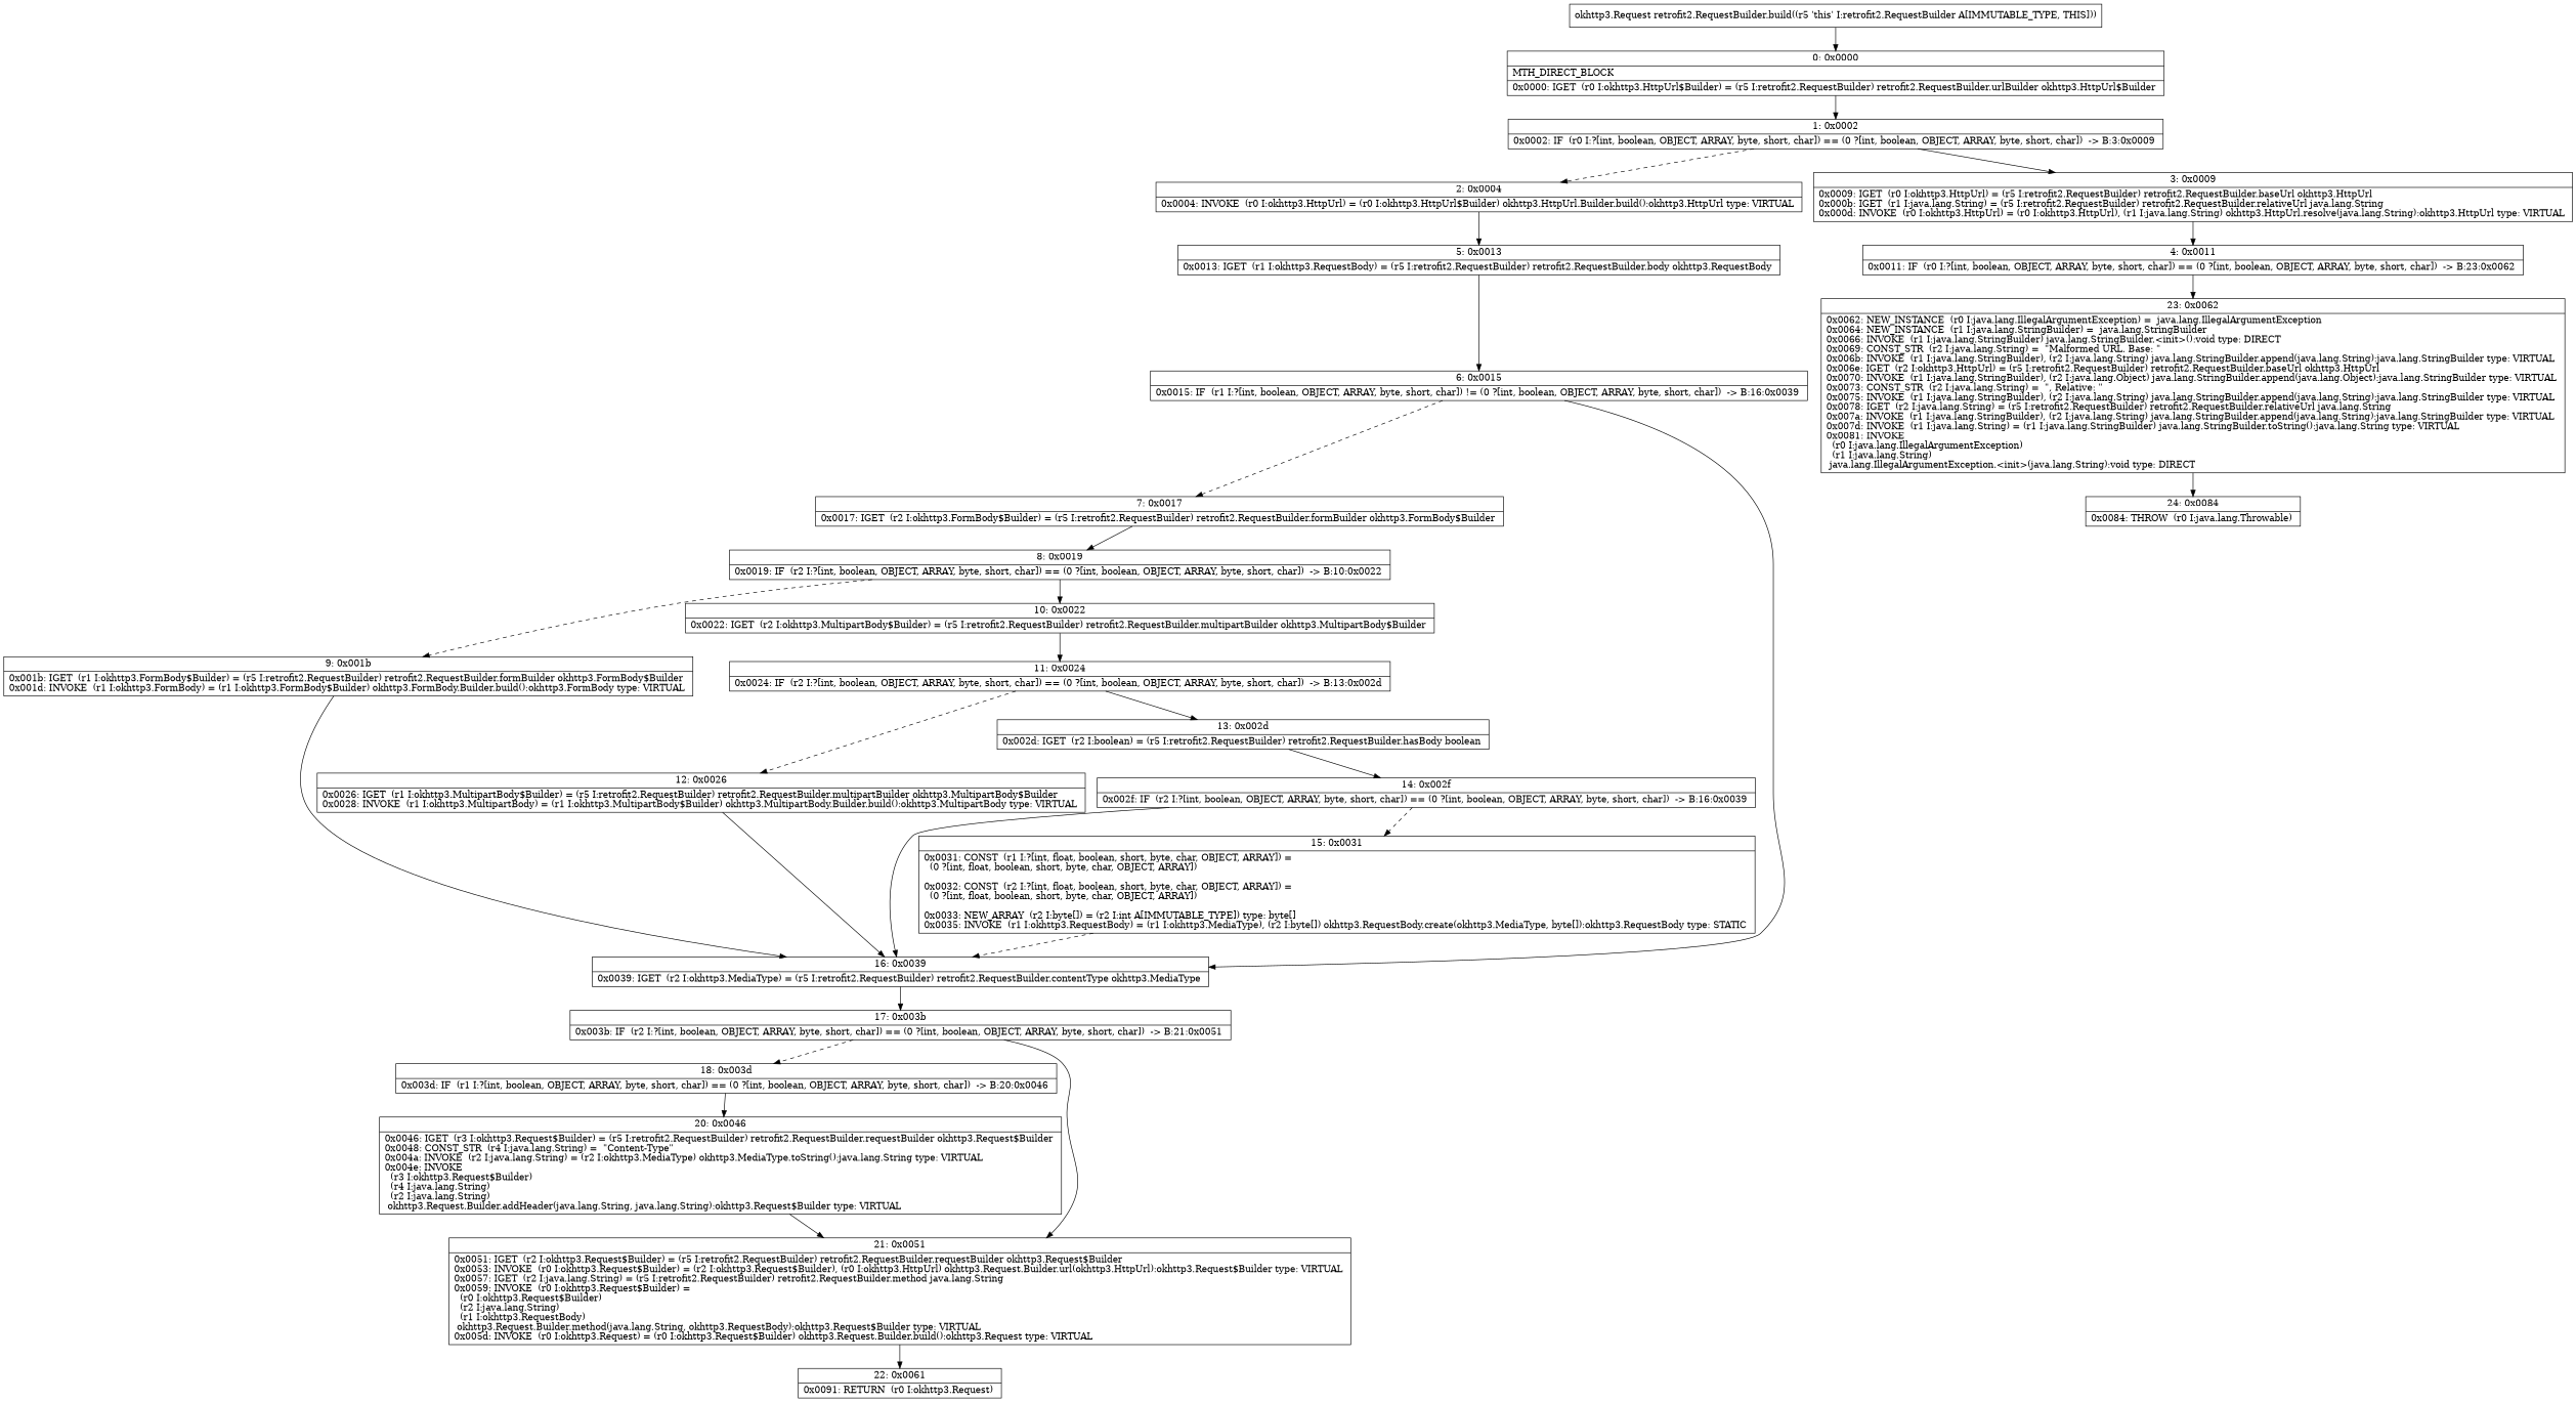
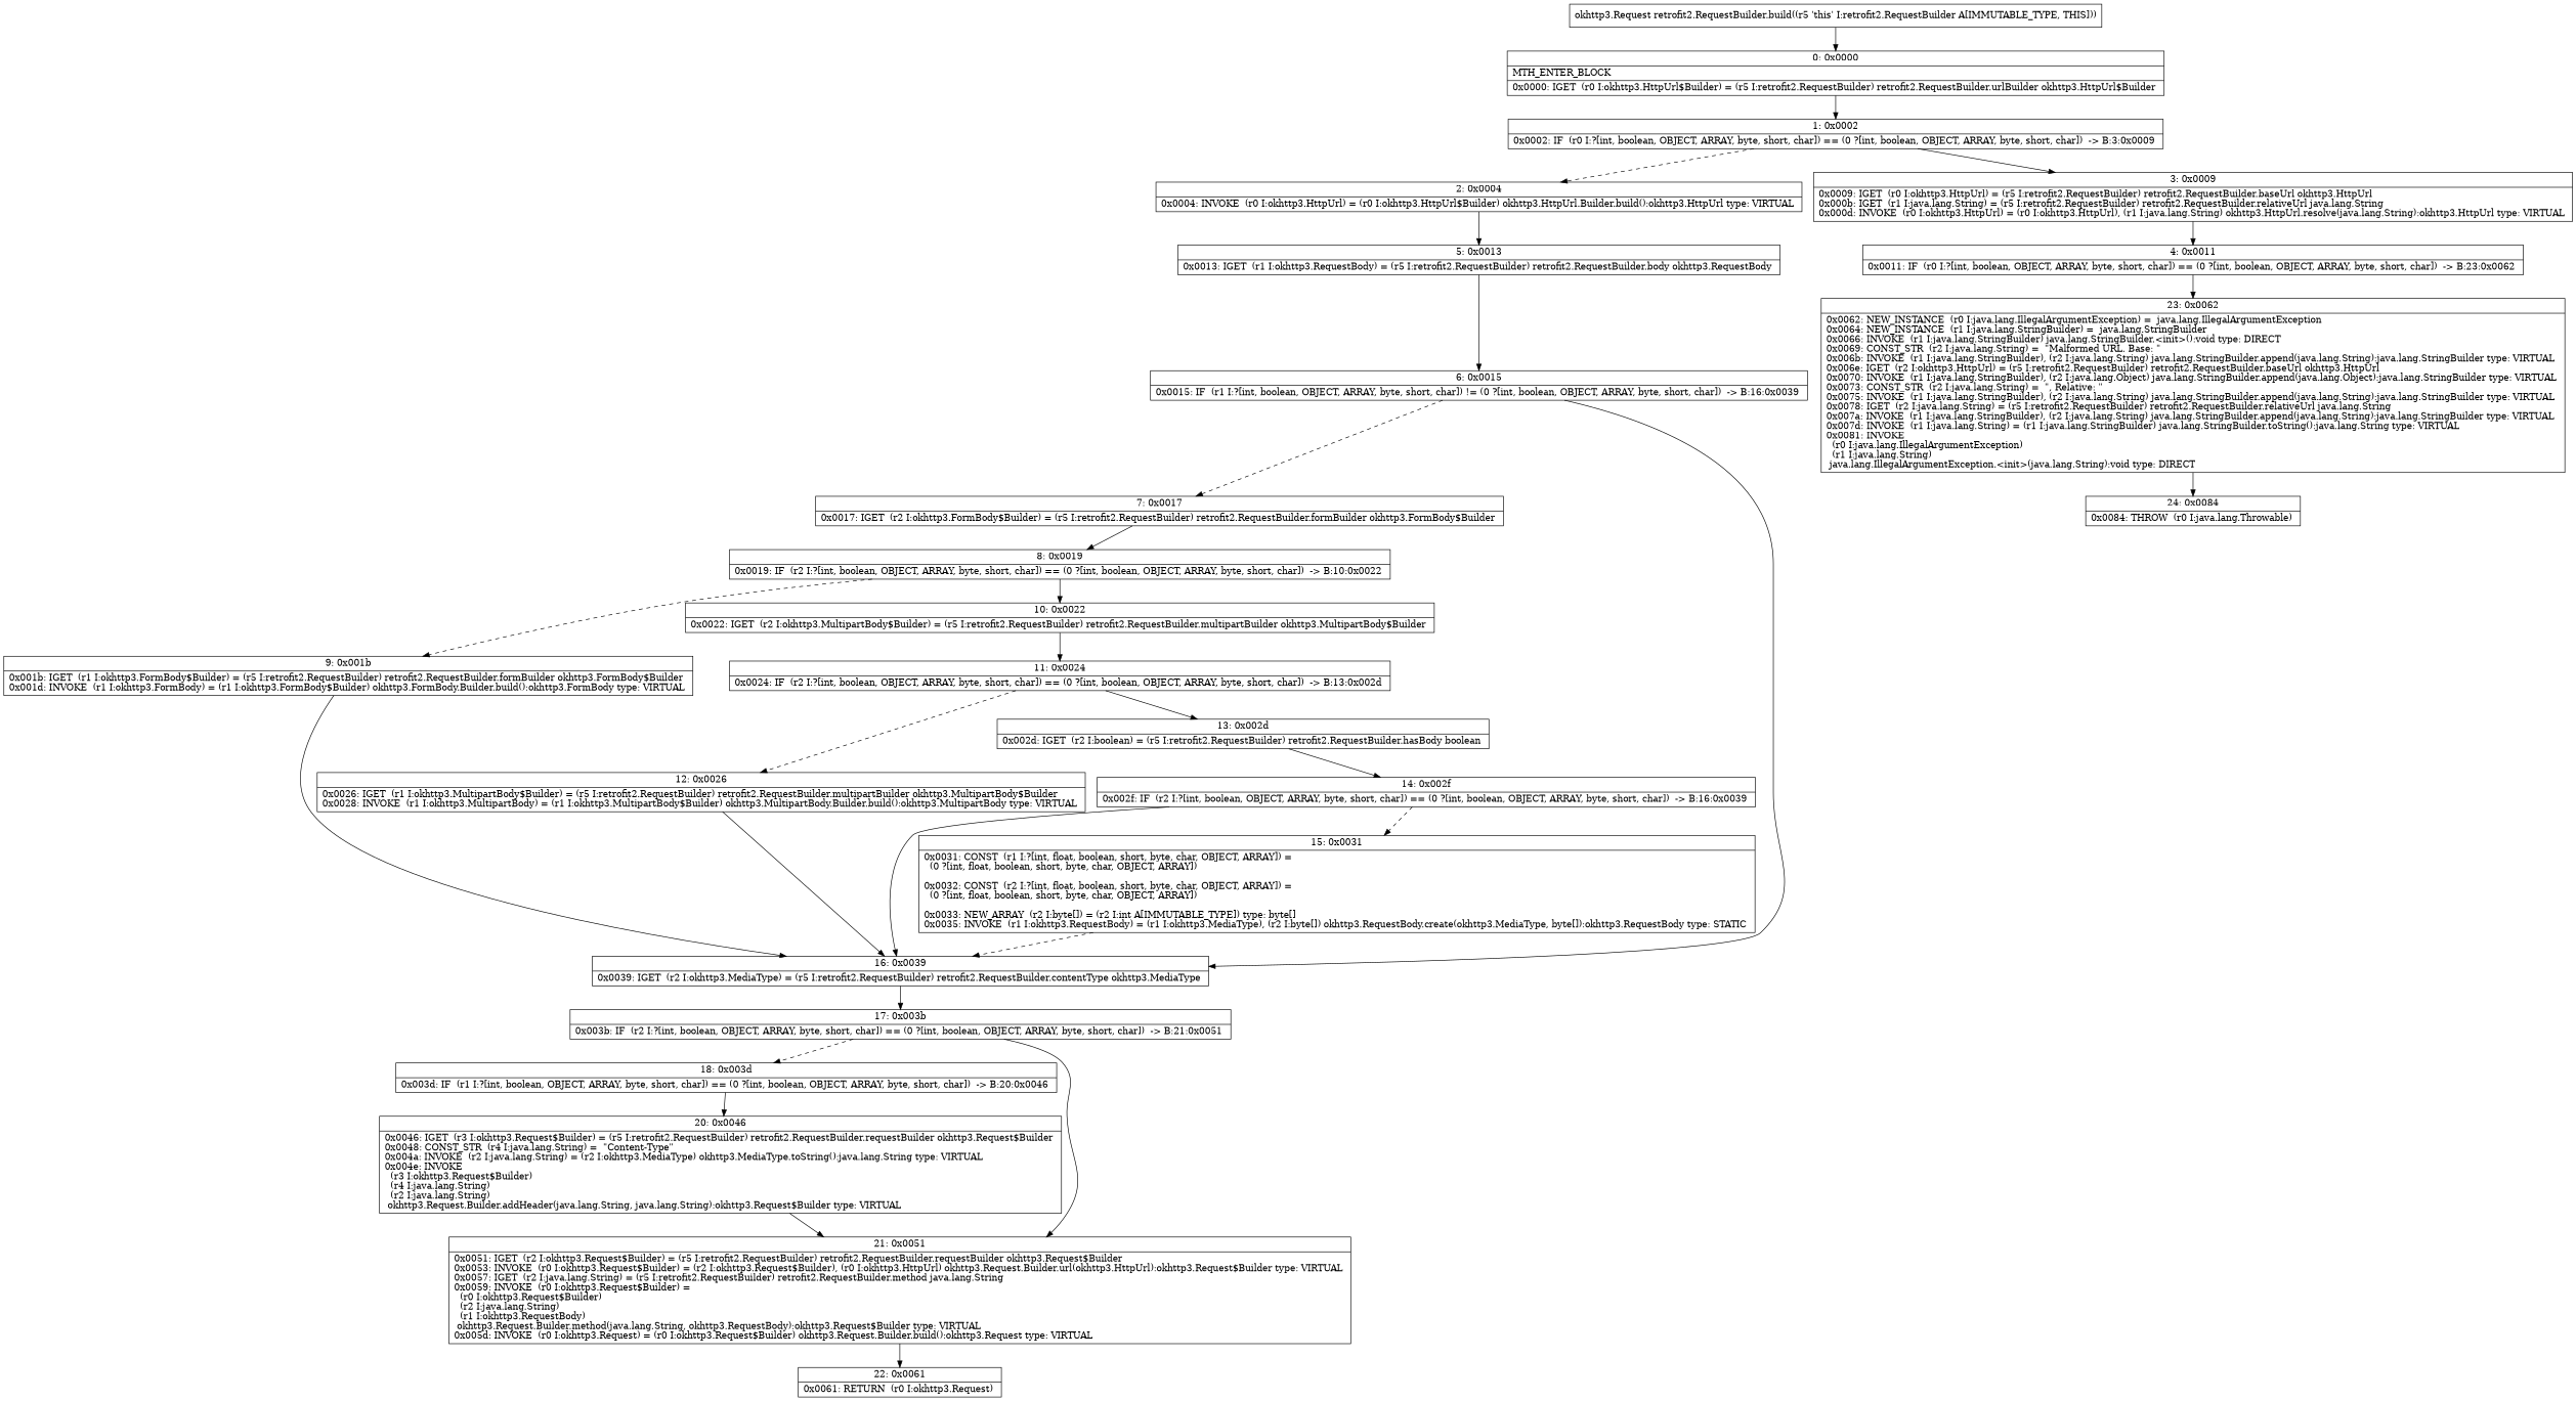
  digraph {
    node [shape=record]
-   n1 [label="{0\:\ 0x0000|MTH_DIRECT_BLOCK\l|0x0000: IGET  (r0 I:okhttp3.HttpUrl$Builder) = (r5 I:retrofit2.RequestBuilder) retrofit2.RequestBuilder.urlBuilder okhttp3.HttpUrl$Builder \l}"]
+   n1 [label="{0\:\ 0x0000|MTH_ENTER_BLOCK\l|0x0000: IGET  (r0 I:okhttp3.HttpUrl$Builder) = (r5 I:retrofit2.RequestBuilder) retrofit2.RequestBuilder.urlBuilder okhttp3.HttpUrl$Builder \l}"]
    n2 [label="{1\:\ 0x0002|0x0002: IF  (r0 I:?[int, boolean, OBJECT, ARRAY, byte, short, char]) == (0 ?[int, boolean, OBJECT, ARRAY, byte, short, char])  \-\> B:3:0x0009 \l}"]
    n3 [label="{2\:\ 0x0004|0x0004: INVOKE  (r0 I:okhttp3.HttpUrl) = (r0 I:okhttp3.HttpUrl$Builder) okhttp3.HttpUrl.Builder.build():okhttp3.HttpUrl type: VIRTUAL \l}"]
    n4 [label="{3\:\ 0x0009|0x0009: IGET  (r0 I:okhttp3.HttpUrl) = (r5 I:retrofit2.RequestBuilder) retrofit2.RequestBuilder.baseUrl okhttp3.HttpUrl \l0x000b: IGET  (r1 I:java.lang.String) = (r5 I:retrofit2.RequestBuilder) retrofit2.RequestBuilder.relativeUrl java.lang.String \l0x000d: INVOKE  (r0 I:okhttp3.HttpUrl) = (r0 I:okhttp3.HttpUrl), (r1 I:java.lang.String) okhttp3.HttpUrl.resolve(java.lang.String):okhttp3.HttpUrl type: VIRTUAL \l}"]
    n5 [label="{5\:\ 0x0013|0x0013: IGET  (r1 I:okhttp3.RequestBody) = (r5 I:retrofit2.RequestBuilder) retrofit2.RequestBuilder.body okhttp3.RequestBody \l}"]
    n6 [label="{4\:\ 0x0011|0x0011: IF  (r0 I:?[int, boolean, OBJECT, ARRAY, byte, short, char]) == (0 ?[int, boolean, OBJECT, ARRAY, byte, short, char])  \-\> B:23:0x0062 \l}"]
    n7 [label="{6\:\ 0x0015|0x0015: IF  (r1 I:?[int, boolean, OBJECT, ARRAY, byte, short, char]) != (0 ?[int, boolean, OBJECT, ARRAY, byte, short, char])  \-\> B:16:0x0039 \l}"]
    n8 [label="{23\:\ 0x0062|0x0062: NEW_INSTANCE  (r0 I:java.lang.IllegalArgumentException) =  java.lang.IllegalArgumentException \l0x0064: NEW_INSTANCE  (r1 I:java.lang.StringBuilder) =  java.lang.StringBuilder \l0x0066: INVOKE  (r1 I:java.lang.StringBuilder) java.lang.StringBuilder.\<init\>():void type: DIRECT \l0x0069: CONST_STR  (r2 I:java.lang.String) =  \"Malformed URL. Base: \" \l0x006b: INVOKE  (r1 I:java.lang.StringBuilder), (r2 I:java.lang.String) java.lang.StringBuilder.append(java.lang.String):java.lang.StringBuilder type: VIRTUAL \l0x006e: IGET  (r2 I:okhttp3.HttpUrl) = (r5 I:retrofit2.RequestBuilder) retrofit2.RequestBuilder.baseUrl okhttp3.HttpUrl \l0x0070: INVOKE  (r1 I:java.lang.StringBuilder), (r2 I:java.lang.Object) java.lang.StringBuilder.append(java.lang.Object):java.lang.StringBuilder type: VIRTUAL \l0x0073: CONST_STR  (r2 I:java.lang.String) =  \", Relative: \" \l0x0075: INVOKE  (r1 I:java.lang.StringBuilder), (r2 I:java.lang.String) java.lang.StringBuilder.append(java.lang.String):java.lang.StringBuilder type: VIRTUAL \l0x0078: IGET  (r2 I:java.lang.String) = (r5 I:retrofit2.RequestBuilder) retrofit2.RequestBuilder.relativeUrl java.lang.String \l0x007a: INVOKE  (r1 I:java.lang.StringBuilder), (r2 I:java.lang.String) java.lang.StringBuilder.append(java.lang.String):java.lang.StringBuilder type: VIRTUAL \l0x007d: INVOKE  (r1 I:java.lang.String) = (r1 I:java.lang.StringBuilder) java.lang.StringBuilder.toString():java.lang.String type: VIRTUAL \l0x0081: INVOKE  \l  (r0 I:java.lang.IllegalArgumentException)\l  (r1 I:java.lang.String)\l java.lang.IllegalArgumentException.\<init\>(java.lang.String):void type: DIRECT \l}"]
    n9 [label="{24\:\ 0x0084|0x0084: THROW  (r0 I:java.lang.Throwable) \l}"]
    n10 [label="{7\:\ 0x0017|0x0017: IGET  (r2 I:okhttp3.FormBody$Builder) = (r5 I:retrofit2.RequestBuilder) retrofit2.RequestBuilder.formBuilder okhttp3.FormBody$Builder \l}"]
    n11 [label="{16\:\ 0x0039|0x0039: IGET  (r2 I:okhttp3.MediaType) = (r5 I:retrofit2.RequestBuilder) retrofit2.RequestBuilder.contentType okhttp3.MediaType \l}"]
    n12 [label="{8\:\ 0x0019|0x0019: IF  (r2 I:?[int, boolean, OBJECT, ARRAY, byte, short, char]) == (0 ?[int, boolean, OBJECT, ARRAY, byte, short, char])  \-\> B:10:0x0022 \l}"]
    n13 [label="{17\:\ 0x003b|0x003b: IF  (r2 I:?[int, boolean, OBJECT, ARRAY, byte, short, char]) == (0 ?[int, boolean, OBJECT, ARRAY, byte, short, char])  \-\> B:21:0x0051 \l}"]
    n14 [label="{9\:\ 0x001b|0x001b: IGET  (r1 I:okhttp3.FormBody$Builder) = (r5 I:retrofit2.RequestBuilder) retrofit2.RequestBuilder.formBuilder okhttp3.FormBody$Builder \l0x001d: INVOKE  (r1 I:okhttp3.FormBody) = (r1 I:okhttp3.FormBody$Builder) okhttp3.FormBody.Builder.build():okhttp3.FormBody type: VIRTUAL \l}"]
    n15 [label="{10\:\ 0x0022|0x0022: IGET  (r2 I:okhttp3.MultipartBody$Builder) = (r5 I:retrofit2.RequestBuilder) retrofit2.RequestBuilder.multipartBuilder okhttp3.MultipartBody$Builder \l}"]
    n16 [label="{11\:\ 0x0024|0x0024: IF  (r2 I:?[int, boolean, OBJECT, ARRAY, byte, short, char]) == (0 ?[int, boolean, OBJECT, ARRAY, byte, short, char])  \-\> B:13:0x002d \l}"]
    n17 [label="{12\:\ 0x0026|0x0026: IGET  (r1 I:okhttp3.MultipartBody$Builder) = (r5 I:retrofit2.RequestBuilder) retrofit2.RequestBuilder.multipartBuilder okhttp3.MultipartBody$Builder \l0x0028: INVOKE  (r1 I:okhttp3.MultipartBody) = (r1 I:okhttp3.MultipartBody$Builder) okhttp3.MultipartBody.Builder.build():okhttp3.MultipartBody type: VIRTUAL \l}"]
    n18 [label="{13\:\ 0x002d|0x002d: IGET  (r2 I:boolean) = (r5 I:retrofit2.RequestBuilder) retrofit2.RequestBuilder.hasBody boolean \l}"]
    n19 [label="{14\:\ 0x002f|0x002f: IF  (r2 I:?[int, boolean, OBJECT, ARRAY, byte, short, char]) == (0 ?[int, boolean, OBJECT, ARRAY, byte, short, char])  \-\> B:16:0x0039 \l}"]
    n20 [label="{15\:\ 0x0031|0x0031: CONST  (r1 I:?[int, float, boolean, short, byte, char, OBJECT, ARRAY]) = \l  (0 ?[int, float, boolean, short, byte, char, OBJECT, ARRAY])\l \l0x0032: CONST  (r2 I:?[int, float, boolean, short, byte, char, OBJECT, ARRAY]) = \l  (0 ?[int, float, boolean, short, byte, char, OBJECT, ARRAY])\l \l0x0033: NEW_ARRAY  (r2 I:byte[]) = (r2 I:int A[IMMUTABLE_TYPE]) type: byte[] \l0x0035: INVOKE  (r1 I:okhttp3.RequestBody) = (r1 I:okhttp3.MediaType), (r2 I:byte[]) okhttp3.RequestBody.create(okhttp3.MediaType, byte[]):okhttp3.RequestBody type: STATIC \l}"]
    n21 [label="{18\:\ 0x003d|0x003d: IF  (r1 I:?[int, boolean, OBJECT, ARRAY, byte, short, char]) == (0 ?[int, boolean, OBJECT, ARRAY, byte, short, char])  \-\> B:20:0x0046 \l}"]
    n22 [label="{21\:\ 0x0051|0x0051: IGET  (r2 I:okhttp3.Request$Builder) = (r5 I:retrofit2.RequestBuilder) retrofit2.RequestBuilder.requestBuilder okhttp3.Request$Builder \l0x0053: INVOKE  (r0 I:okhttp3.Request$Builder) = (r2 I:okhttp3.Request$Builder), (r0 I:okhttp3.HttpUrl) okhttp3.Request.Builder.url(okhttp3.HttpUrl):okhttp3.Request$Builder type: VIRTUAL \l0x0057: IGET  (r2 I:java.lang.String) = (r5 I:retrofit2.RequestBuilder) retrofit2.RequestBuilder.method java.lang.String \l0x0059: INVOKE  (r0 I:okhttp3.Request$Builder) = \l  (r0 I:okhttp3.Request$Builder)\l  (r2 I:java.lang.String)\l  (r1 I:okhttp3.RequestBody)\l okhttp3.Request.Builder.method(java.lang.String, okhttp3.RequestBody):okhttp3.Request$Builder type: VIRTUAL \l0x005d: INVOKE  (r0 I:okhttp3.Request) = (r0 I:okhttp3.Request$Builder) okhttp3.Request.Builder.build():okhttp3.Request type: VIRTUAL \l}"]
    n23 [label="{20\:\ 0x0046|0x0046: IGET  (r3 I:okhttp3.Request$Builder) = (r5 I:retrofit2.RequestBuilder) retrofit2.RequestBuilder.requestBuilder okhttp3.Request$Builder \l0x0048: CONST_STR  (r4 I:java.lang.String) =  \"Content\-Type\" \l0x004a: INVOKE  (r2 I:java.lang.String) = (r2 I:okhttp3.MediaType) okhttp3.MediaType.toString():java.lang.String type: VIRTUAL \l0x004e: INVOKE  \l  (r3 I:okhttp3.Request$Builder)\l  (r4 I:java.lang.String)\l  (r2 I:java.lang.String)\l okhttp3.Request.Builder.addHeader(java.lang.String, java.lang.String):okhttp3.Request$Builder type: VIRTUAL \l}"]
-   n24 [label="{22\:\ 0x0061|0x0091: RETURN  (r0 I:okhttp3.Request) \l}"]
+   n24 [label="{22\:\ 0x0061|0x0061: RETURN  (r0 I:okhttp3.Request) \l}"]
    n25 [label="{okhttp3.Request retrofit2.RequestBuilder.build((r5 'this' I:retrofit2.RequestBuilder A[IMMUTABLE_TYPE, THIS])) }"]
    n1 -> n2
    n2 -> n3 [style=dashed]
    n2 -> n4
    n3 -> n5
    n4 -> n6
    n5 -> n7
    n6 -> n8
    n7 -> n10 [style=dashed]
    n7 -> n11
    n8 -> n9
    n10 -> n12
    n11 -> n13
    n12 -> n14 [style=dashed]
    n12 -> n15
    n13 -> n21 [style=dashed]
    n13 -> n22
    n14 -> n11
    n15 -> n16
    n16 -> n17 [style=dashed]
    n16 -> n18
    n17 -> n11
    n18 -> n19
    n19 -> n11
    n19 -> n20 [style=dashed]
    n20 -> n11 [style=dashed]
    n21 -> n23
    n22 -> n24
    n23 -> n22
    n25 -> n1
  }
